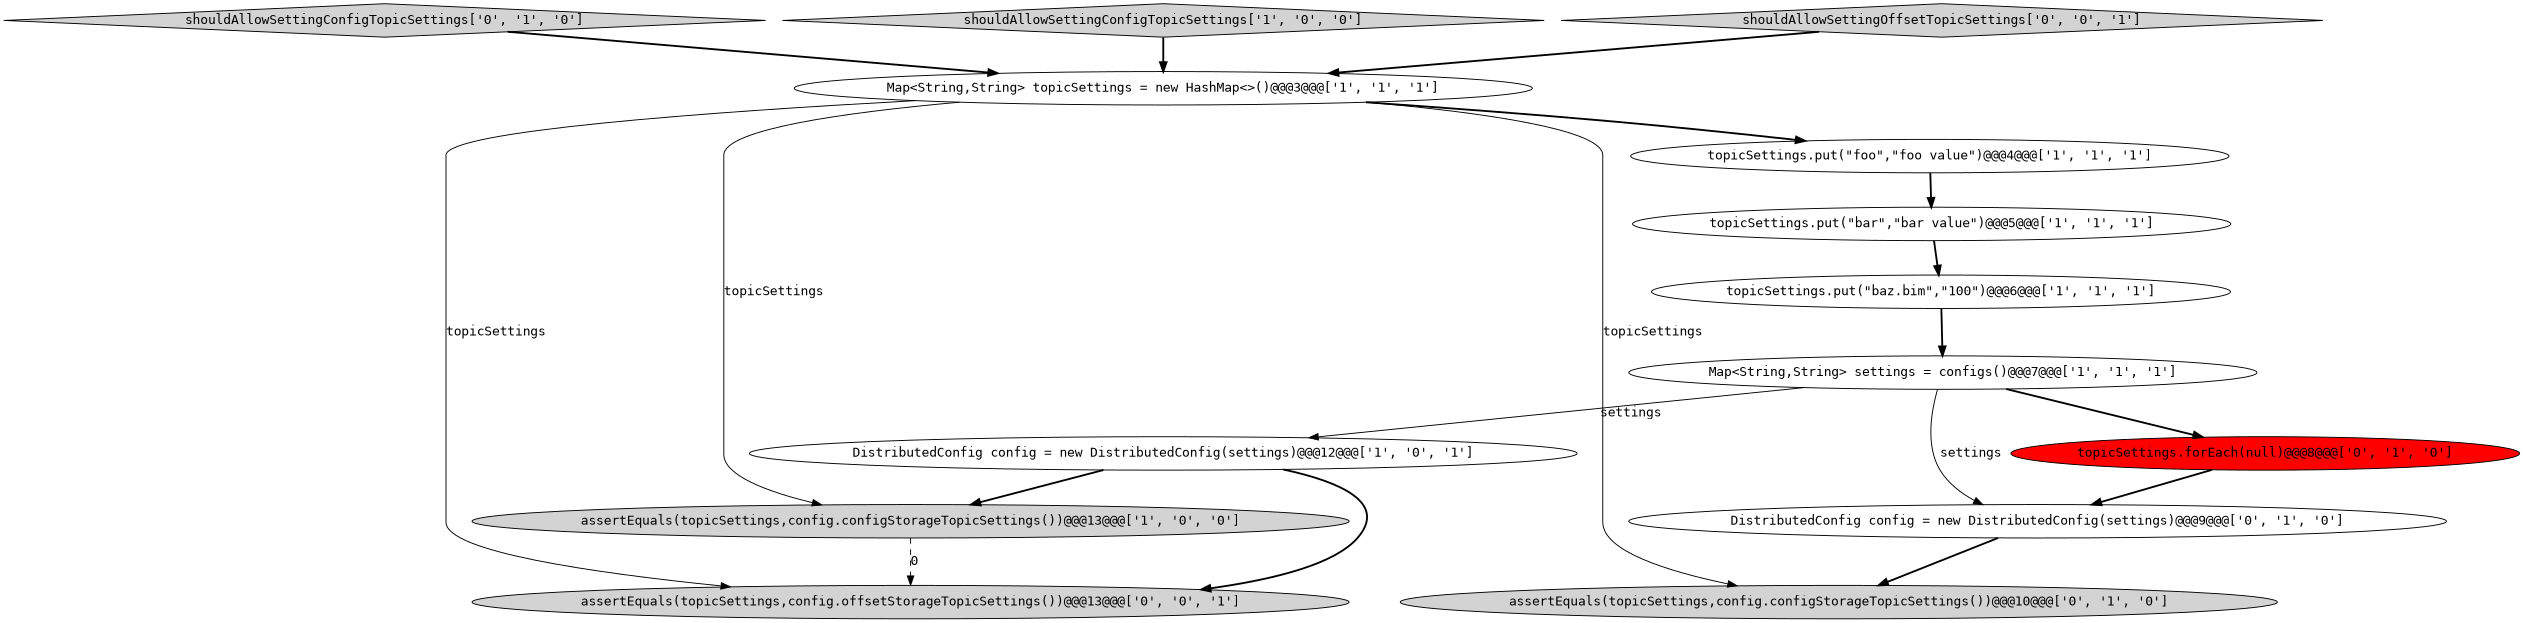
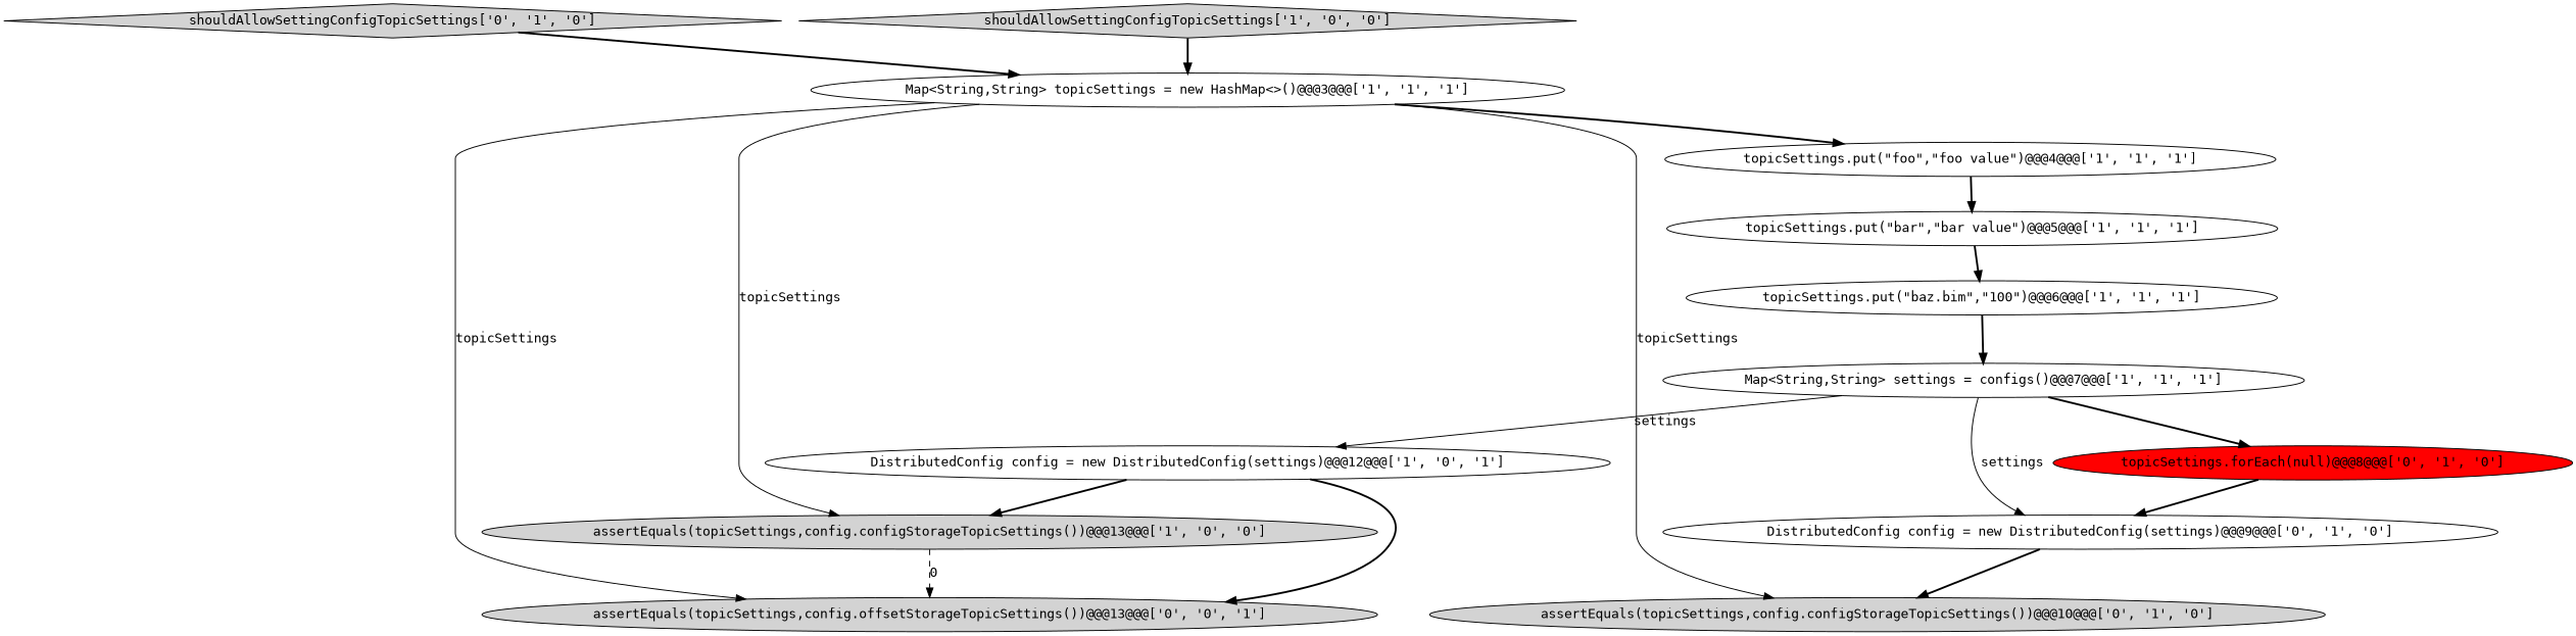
  digraph {
    fontname="DejaVu Sans Mono"
    node [fillcolor=white fontname="DejaVu Sans Mono" shape=ellipse style=filled]
    edge [fontname="DejaVu Sans Mono" style=bold]
    n1 [label="Map<String,String> settings = configs()@@@7@@@['1', '1', '1']"]
    n2 [label="DistributedConfig config = new DistributedConfig(settings)@@@12@@@['1', '0', '1']"]
    n3 [label="DistributedConfig config = new DistributedConfig(settings)@@@9@@@['0', '1', '0']"]
    n4 [fillcolor=red label="topicSettings.forEach(null)@@@8@@@['0', '1', '0']"]
    n5 [fillcolor=lightgray label="assertEquals(topicSettings,config.configStorageTopicSettings())@@@13@@@['1', '0', '0']"]
    n6 [fillcolor=lightgray label="assertEquals(topicSettings,config.offsetStorageTopicSettings())@@@13@@@['0', '0', '1']"]
    n7 [fillcolor=lightgray label="assertEquals(topicSettings,config.configStorageTopicSettings())@@@10@@@['0', '1', '0']"]
    n8 [label="topicSettings.put(\"foo\",\"foo value\")@@@4@@@['1', '1', '1']"]
    n9 [label="topicSettings.put(\"bar\",\"bar value\")@@@5@@@['1', '1', '1']"]
    n10 [label="topicSettings.put(\"baz.bim\",\"100\")@@@6@@@['1', '1', '1']"]
    n11 [fillcolor=lightgray label="shouldAllowSettingConfigTopicSettings['0', '1', '0']" shape=diamond]
    n12 [label="Map<String,String> topicSettings = new HashMap<>()@@@3@@@['1', '1', '1']"]
    n13 [fillcolor=lightgray label="shouldAllowSettingConfigTopicSettings['1', '0', '0']" shape=diamond]
-   n14 [fillcolor=lightgray label="shouldAllowSettingOffsetTopicSettings['0', '0', '1']" shape=diamond]
    n1 -> n2 [label=settings style=solid]
    n1 -> n3 [label=settings style=solid]
    n1 -> n4
    n2 -> n5
    n2 -> n6
    n3 -> n7
    n4 -> n3
    n5 -> n6 [label=0 style=dashed]
    n8 -> n9
    n9 -> n10
    n10 -> n1
    n11 -> n12
    n12 -> n5 [label=topicSettings style=solid]
    n12 -> n6 [label=topicSettings style=solid]
    n12 -> n7 [label=topicSettings style=solid]
    n12 -> n8
    n13 -> n12
-   n14 -> n12
  }
